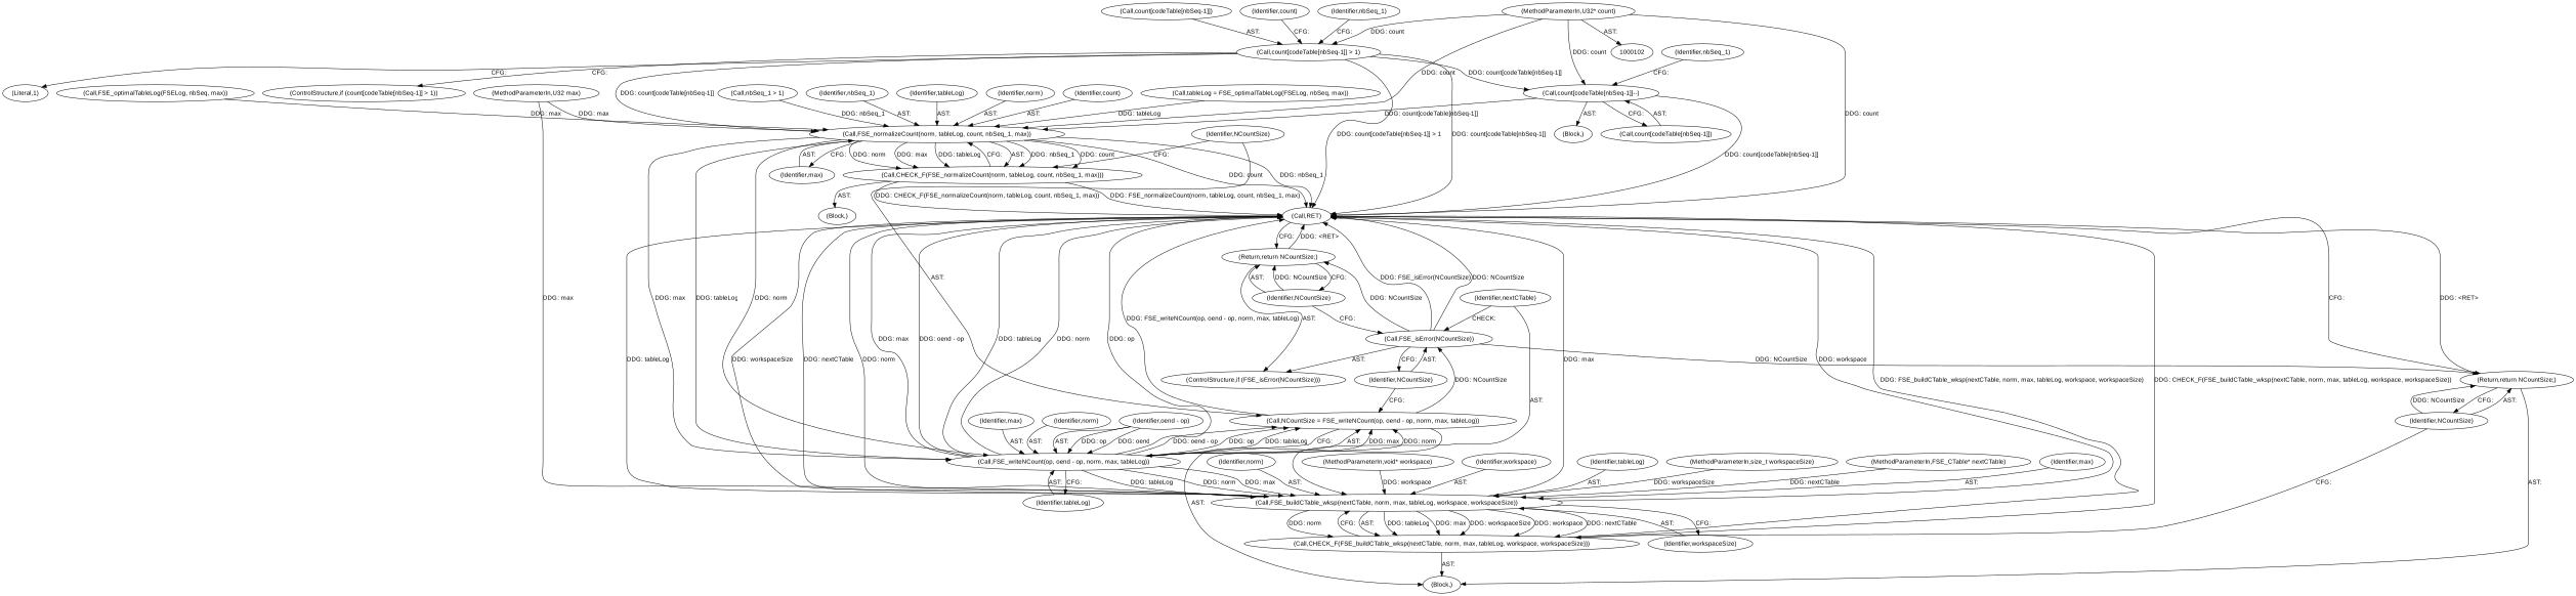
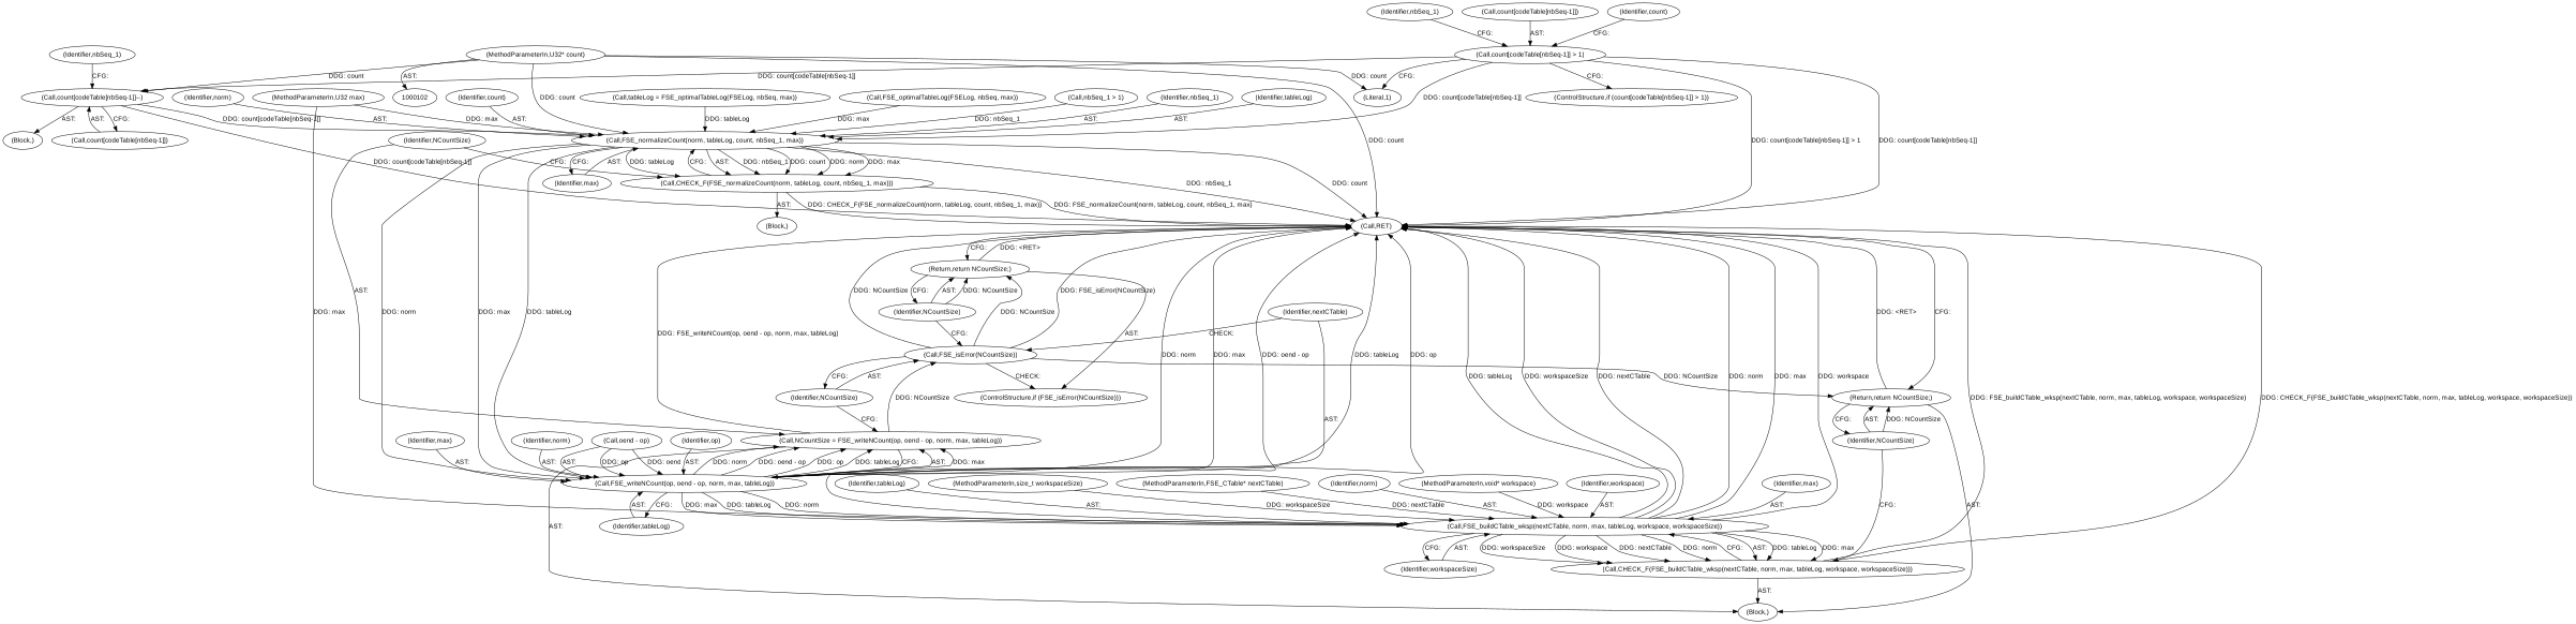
  digraph {
    fontname="Liberation Sans"
    node [fontname="Liberation Sans"]
    edge [fontname="Liberation Sans"]
    n1 [label="(MethodParameterIn,U32* count)"]
    n2 [label="(Call,count[codeTable[nbSeq-1]] > 1)"]
    n3 [label="(Call,count[codeTable[nbSeq-1]]--)"]
    n4 [label="(Call,FSE_normalizeCount(norm, tableLog, count, nbSeq_1, max))"]
    n5 [label="(Call,RET)"]
    1000102
    n7 [label="(Literal,1)"]
    n8 [label="(ControlStructure,if (count[codeTable[nbSeq-1]] > 1))"]
    n9 [label="(Call,count[codeTable[nbSeq-1]])"]
    n10 [label="(Block,)"]
    n11 [label="(Call,CHECK_F(FSE_normalizeCount(norm, tableLog, count, nbSeq_1, max)))"]
    n12 [label="(Call,FSE_writeNCount(op, oend - op, norm, max, tableLog))"]
    n13 [label="(Identifier,max)"]
    n14 [label="(Return,return NCountSize;)"]
    n15 [label="(Return,return NCountSize;)"]
    n16 [label="(Block,)"]
    n17 [label="(Call,NCountSize = FSE_writeNCount(op, oend - op, norm, max, tableLog))"]
    n18 [label="(Call,FSE_buildCTable_wksp(nextCTable, norm, max, tableLog, workspace, workspaceSize))"]
    n19 [label="(Identifier,tableLog)"]
    n20 [label="(Call,FSE_isError(NCountSize))"]
    n21 [label="(Block,)"]
    n22 [label="(Call,CHECK_F(FSE_buildCTable_wksp(nextCTable, norm, max, tableLog, workspace, workspaceSize)))"]
    n23 [label="(Identifier,workspaceSize)"]
    n24 [label="(Identifier,NCountSize)"]
    n25 [label="(ControlStructure,if (FSE_isError(NCountSize)))"]
    n26 [label="(Identifier,NCountSize)"]
    n27 [label="(Identifier,NCountSize)"]
    n28 [label="(Identifier,norm)"]
    n29 [label="(Call,FSE_optimalTableLog(FSELog, nbSeq, max))"]
    n30 [label="(Identifier,nbSeq_1)"]
    n31 [label="(Identifier,nextCTable)"]
    n32 [label="(MethodParameterIn,void* workspace)"]
    n33 [label="(Identifier,NCountSize)"]
    n34 [label="(Identifier,workspace)"]
    n35 [label="(Call,count[codeTable[nbSeq-1]])"]
    n36 [label="(MethodParameterIn,U32 max)"]
    n37 [label="(Identifier,max)"]
    n38 [label="(Call,nbSeq_1 > 1)"]
    n39 [label="(Identifier,nbSeq_1)"]
    n40 [label="(Identifier,norm)"]
    n41 [label="(Identifier,tableLog)"]
-   n42 [label="(Identifier,oend - op)"]
+   n42 [label="(Call,oend - op)"]
    n43 [label="(Identifier,tableLog)"]
    n44 [label="(MethodParameterIn,size_t workspaceSize)"]
    n45 [label="(Identifier,norm)"]
    n46 [label="(Identifier,count)"]
+   n47 [label="(Identifier,op)"]
    n48 [label="(MethodParameterIn,FSE_CTable* nextCTable)"]
    n49 [label="(Identifier,max)"]
    n50 [label="(Identifier,count)"]
    n51 [label="(Identifier,nbSeq_1)"]
    n52 [label="(Call,tableLog = FSE_optimalTableLog(FSELog, nbSeq, max))"]
-   n1 -> n2 [label="DDG: count"]
+   n1 -> n7 [label="DDG: count"]
    n1 -> n3 [label="DDG: count"]
    n1 -> n4 [label="DDG: count"]
    n1 -> n5 [label="DDG: count"]
    n1 -> 1000102 [label="AST: "]
    n2 -> n3 [label="DDG: count[codeTable[nbSeq-1]]"]
    n2 -> n4 [label="DDG: count[codeTable[nbSeq-1]]"]
    n2 -> n5 [label="DDG: count[codeTable[nbSeq-1]] > 1"]
    n2 -> n5 [label="DDG: count[codeTable[nbSeq-1]]"]
    n2 -> n7 [label="CFG: "]
    n2 -> n8 [label="CFG: "]
    n3 -> n4 [label="DDG: count[codeTable[nbSeq-1]]"]
    n3 -> n5 [label="DDG: count[codeTable[nbSeq-1]]"]
    n3 -> n9 [label="CFG: "]
    n3 -> n10 [label="AST: "]
    n4 -> n5 [label="DDG: count"]
    n4 -> n5 [label="DDG: nbSeq_1"]
    n4 -> n11 [label="AST: "]
    n4 -> n11 [label="DDG: nbSeq_1"]
    n4 -> n11 [label="DDG: count"]
    n4 -> n11 [label="DDG: norm"]
    n4 -> n11 [label="DDG: max"]
    n4 -> n11 [label="DDG: tableLog"]
    n4 -> n12 [label="DDG: norm"]
    n4 -> n12 [label="DDG: max"]
    n4 -> n12 [label="DDG: tableLog"]
    n4 -> n13 [label="CFG: "]
    n5 -> n14 [label="CFG: "]
    n5 -> n15 [label="CFG: "]
    n9 -> n3 [label="AST: "]
    n11 -> n4 [label="CFG: "]
    n11 -> n5 [label="DDG: CHECK_F(FSE_normalizeCount(norm, tableLog, count, nbSeq_1, max))"]
    n11 -> n5 [label="DDG: FSE_normalizeCount(norm, tableLog, count, nbSeq_1, max)"]
    n11 -> n16 [label="AST: "]
    n12 -> n5 [label="DDG: oend - op"]
    n12 -> n5 [label="DDG: tableLog"]
    n12 -> n5 [label="DDG: max"]
    n12 -> n5 [label="DDG: norm"]
    n12 -> n5 [label="DDG: op"]
    n12 -> n17 [label="AST: "]
    n12 -> n17 [label="DDG: max"]
    n12 -> n17 [label="DDG: norm"]
    n12 -> n17 [label="DDG: oend - op"]
    n12 -> n17 [label="DDG: op"]
    n12 -> n17 [label="DDG: tableLog"]
    n12 -> n18 [label="DDG: norm"]
    n12 -> n18 [label="DDG: max"]
    n12 -> n18 [label="DDG: tableLog"]
    n12 -> n19 [label="CFG: "]
    n13 -> n4 [label="AST: "]
    n14 -> n5 [label="DDG: <RET>"]
    n14 -> n25 [label="AST: "]
    n14 -> n26 [label="CFG: "]
    n15 -> n5 [label="DDG: <RET>"]
    n15 -> n21 [label="AST: "]
    n15 -> n27 [label="CFG: "]
    n17 -> n5 [label="DDG: FSE_writeNCount(op, oend - op, norm, max, tableLog)"]
    n17 -> n12 [label="CFG: "]
    n17 -> n20 [label="DDG: NCountSize"]
    n17 -> n21 [label="AST: "]
    n18 -> n5 [label="DDG: tableLog"]
    n18 -> n5 [label="DDG: workspaceSize"]
    n18 -> n5 [label="DDG: nextCTable"]
    n18 -> n5 [label="DDG: norm"]
    n18 -> n5 [label="DDG: max"]
    n18 -> n5 [label="DDG: workspace"]
    n18 -> n22 [label="AST: "]
    n18 -> n22 [label="DDG: tableLog"]
    n18 -> n22 [label="DDG: max"]
    n18 -> n22 [label="DDG: workspaceSize"]
    n18 -> n22 [label="DDG: workspace"]
    n18 -> n22 [label="DDG: nextCTable"]
    n18 -> n22 [label="DDG: norm"]
    n18 -> n23 [label="CFG: "]
    n19 -> n12 [label="AST: "]
    n20 -> n5 [label="DDG: FSE_isError(NCountSize)"]
    n20 -> n5 [label="DDG: NCountSize"]
    n20 -> n14 [label="DDG: NCountSize"]
    n20 -> n15 [label="DDG: NCountSize"]
    n20 -> n24 [label="CFG: "]
-   n20 -> n25 [label="AST: "]
+   n20 -> n25 [label="CHECK: "]
    n22 -> n5 [label="DDG: FSE_buildCTable_wksp(nextCTable, norm, max, tableLog, workspace, workspaceSize)"]
    n22 -> n5 [label="DDG: CHECK_F(FSE_buildCTable_wksp(nextCTable, norm, max, tableLog, workspace, workspaceSize))"]
    n22 -> n18 [label="CFG: "]
    n22 -> n21 [label="AST: "]
    n23 -> n18 [label="AST: "]
    n24 -> n17 [label="CFG: "]
    n24 -> n20 [label="AST: "]
    n26 -> n14 [label="AST: "]
    n26 -> n14 [label="DDG: NCountSize"]
    n26 -> n20 [label="CFG: "]
    n27 -> n15 [label="AST: "]
    n27 -> n15 [label="DDG: NCountSize"]
    n27 -> n22 [label="CFG: "]
    n28 -> n18 [label="AST: "]
    n29 -> n4 [label="DDG: max"]
    n30 -> n2 [label="CFG: "]
    n31 -> n18 [label="AST: "]
    n31 -> n20 [label="CHECK: "]
    n32 -> n18 [label="DDG: workspace"]
    n33 -> n11 [label="CFG: "]
    n33 -> n17 [label="AST: "]
    n34 -> n18 [label="AST: "]
    n35 -> n2 [label="AST: "]
    n36 -> n4 [label="DDG: max"]
    n36 -> n18 [label="DDG: max"]
    n37 -> n12 [label="AST: "]
    n38 -> n4 [label="DDG: nbSeq_1"]
    n39 -> n4 [label="AST: "]
    n40 -> n12 [label="AST: "]
    n41 -> n18 [label="AST: "]
    n42 -> n12 [label="AST: "]
    n42 -> n12 [label="DDG: op"]
    n42 -> n12 [label="DDG: oend"]
    n43 -> n4 [label="AST: "]
    n44 -> n18 [label="DDG: workspaceSize"]
    n45 -> n4 [label="AST: "]
    n46 -> n2 [label="CFG: "]
+   n47 -> n12 [label="AST: "]
    n48 -> n18 [label="DDG: nextCTable"]
    n49 -> n18 [label="AST: "]
    n50 -> n4 [label="AST: "]
    n51 -> n3 [label="CFG: "]
    n52 -> n4 [label="DDG: tableLog"]
  }
